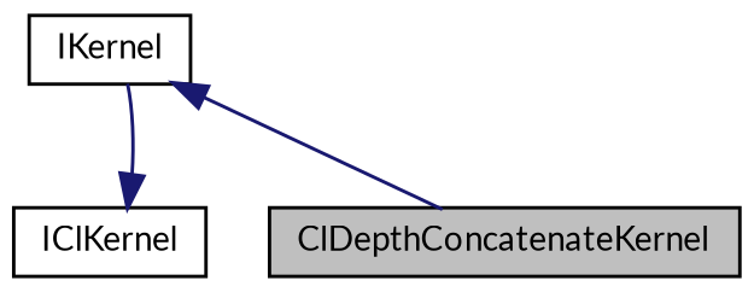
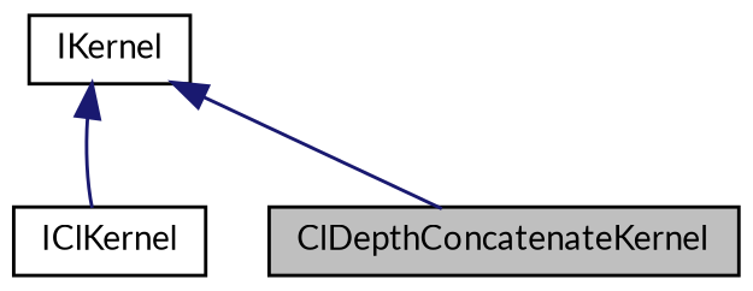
  digraph {
    fontname=Lato
    node [color=black fillcolor=white fontname=Lato fontsize=10 shape=record style=filled]
    edge [color=midnightblue dir=back fontname=Lato fontsize=10 labelfontname=Helvetica labelfontsize=10 style=solid]
    n1 [fillcolor=grey75 fontcolor=black height=0.2 label=ClDepthConcatenateKernel width=0.4]
    n2 [height=0.2 label=IClKernel width=0.4]
    n3 [height=0.2 label=IKernel width=0.4]
    n3 -> n1
-   n2 -> n3
+   n3 -> n2
  }
